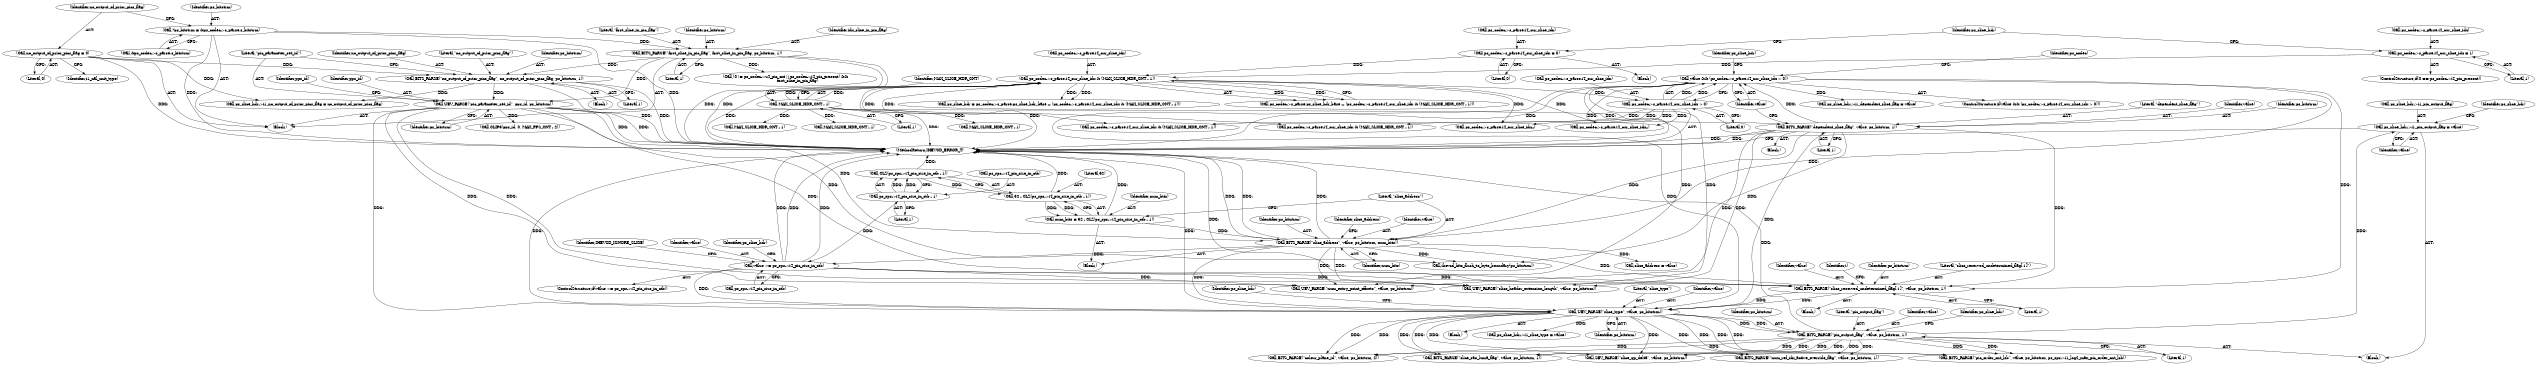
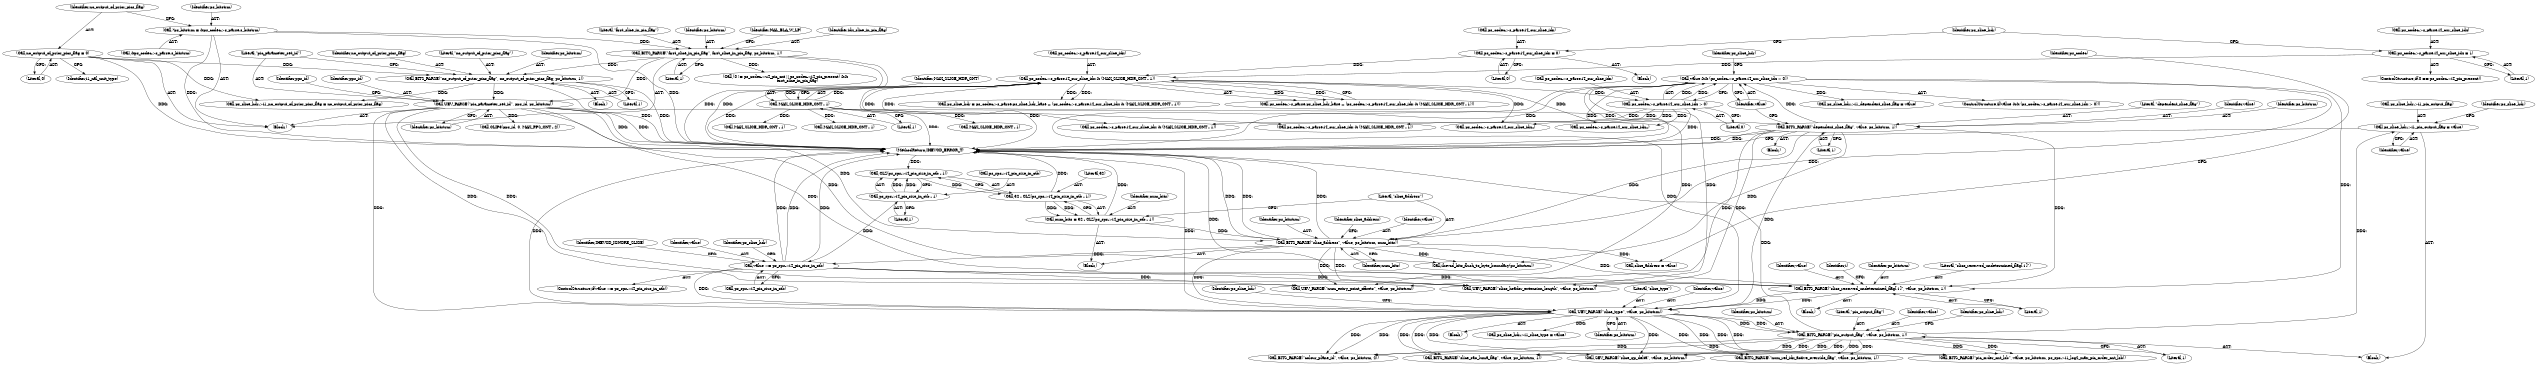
  digraph {
    n1 [label="(Call,ps_slice_hdr->i1_pic_output_flag = value)"]
    n2 [label="(Block,)"]
    n3 [label="(MethodReturn,IHEVCD_ERROR_T)"]
    n4 [label="(Identifier,value)"]
    n5 [label="(Call,BITS_PARSE(\"pic_output_flag\", value, ps_bitstrm, 1))"]
    n6 [label="(Call,BITS_PARSE(\"slice_sao_luma_flag\", value, ps_bitstrm, 1))"]
    n7 [label="(Call,BITS_PARSE(\"num_ref_idx_active_override_flag\", value, ps_bitstrm, 1))"]
    n8 [label="(Call,BITS_PARSE(\"pic_order_cnt_lsb\", value, ps_bitstrm, ps_sps->i1_log2_max_pic_order_cnt_lsb))"]
    n9 [label="(Call,SEV_PARSE(\"slice_qp_delta\", value, ps_bitstrm))"]
    n10 [label="(Literal,1)"]
    n11 [label="(Call,BITS_PARSE(\"colour_plane_id\", value, ps_bitstrm, 2))"]
    n12 [label="(Call,UEV_PARSE(\"slice_type\", value, ps_bitstrm))"]
    n13 [label="(Block,)"]
    n14 [label="(Call,ps_slice_hdr->i1_slice_type = value)"]
    n15 [label="(Identifier,ps_bitstrm)"]
    n16 [label="(Call,BITS_PARSE(\"slice_reserved_undetermined_flag[ i ]\", value, ps_bitstrm, 1))"]
    n17 [label="(Block,)"]
    n18 [label="(Literal,1)"]
    n19 [label="(Call,value >= ps_sps->i4_pic_size_in_ctb)"]
    n20 [label="(Call,UEV_PARSE(\"num_entry_point_offsets\", value, ps_bitstrm))"]
    n21 [label="(Call,UEV_PARSE(\"slice_header_extension_length\", value, ps_bitstrm))"]
    n22 [label="(Call,ps_sps->i4_pic_size_in_ctb)"]
    n23 [label="(ControlStructure,if(value >= ps_sps->i4_pic_size_in_ctb))"]
    n24 [label="(Call,BITS_PARSE(\"slice_address\", value, ps_bitstrm, num_bits))"]
    n25 [label="(Identifier,num_bits)"]
    n26 [label="(Call,ihevcd_bits_flush_to_byte_boundary(ps_bitstrm))"]
    n27 [label="(Call,slice_address = value)"]
    n28 [label="(Block,)"]
    n29 [label="(Call,value && (ps_codec->s_parse.i4_cur_slice_idx > 0))"]
    n30 [label="(Call,ps_codec->s_parse.i4_cur_slice_idx > 0)"]
    n31 [label="(Identifier,value)"]
    n32 [label="(Call,ps_slice_hdr->i1_dependent_slice_flag = value)"]
    n33 [label="(ControlStructure,if(value && (ps_codec->s_parse.i4_cur_slice_idx > 0)))"]
    n34 [label="(Call,ps_codec->s_parse.i4_cur_slice_idx & (MAX_SLICE_HDR_CNT - 1))"]
    n35 [label="(Call,ps_codec->s_parse.i4_cur_slice_idx & (MAX_SLICE_HDR_CNT - 1))"]
    n36 [label="(Call,ps_codec->s_parse.i4_cur_slice_idx--)"]
    n37 [label="(Literal,0)"]
    n38 [label="(Call,ps_codec->s_parse.i4_cur_slice_idx--)"]
    n39 [label="(Call,BITS_PARSE(\"dependent_slice_flag\", value, ps_bitstrm, 1))"]
    n40 [label="(Literal,1)"]
    n41 [label="(Block,)"]
    n42 [label="(Call,UEV_PARSE(\"pic_parameter_set_id\", pps_id, ps_bitstrm))"]
    n43 [label="(Block,)"]
    n44 [label="(Identifier,ps_bitstrm)"]
    n45 [label="(Call,CLIP3(pps_id, 0, MAX_PPS_CNT - 2))"]
    n46 [label="(Call,BITS_PARSE(\"no_output_of_prior_pics_flag\", no_output_of_prior_pics_flag, ps_bitstrm, 1))"]
    n47 [label="(Block,)"]
    n48 [label="(Call,ps_slice_hdr->i1_no_output_of_prior_pics_flag = no_output_of_prior_pics_flag)"]
    n49 [label="(Literal,1)"]
    n50 [label="(Call,no_output_of_prior_pics_flag = 0)"]
    n51 [label="(Literal,0)"]
    n52 [label="(Identifier,i1_nal_unit_type)"]
    n53 [label="(Call,BITS_PARSE(\"first_slice_in_pic_flag\", first_slice_in_pic_flag, ps_bitstrm, 1))"]
    n54 [label="(Literal,1)"]
    n55 [label="(Call,(0 != ps_codec->u4_pic_cnt || ps_codec->i4_pic_present) &&\n                    first_slice_in_pic_flag)"]
    n56 [label="(Call,*ps_bitstrm = &ps_codec->s_parse.s_bitstrm)"]
    n57 [label="(Call,&ps_codec->s_parse.s_bitstrm)"]
    n58 [label="(Call,ps_codec->s_parse.i4_cur_slice_idx & (MAX_SLICE_HDR_CNT - 1))"]
    n59 [label="(Call,MAX_SLICE_HDR_CNT - 1)"]
    n60 [label="(Call,ps_slice_hdr = ps_codec->s_parse.ps_slice_hdr_base + (ps_codec->s_parse.i4_cur_slice_idx & (MAX_SLICE_HDR_CNT - 1)))"]
    n61 [label="(Call,ps_codec->s_parse.ps_slice_hdr_base + (ps_codec->s_parse.i4_cur_slice_idx & (MAX_SLICE_HDR_CNT - 1)))"]
    n62 [label="(Call,MAX_SLICE_HDR_CNT - 1)"]
    n63 [label="(Literal,1)"]
    n64 [label="(Call,MAX_SLICE_HDR_CNT - 1)"]
    n65 [label="(Call,MAX_SLICE_HDR_CNT - 1)"]
    n66 [label="(Call,ps_codec->s_parse.i4_cur_slice_idx = 1)"]
    n67 [label="(ControlStructure,if(0 == ps_codec->i4_pic_present))"]
    n68 [label="(Literal,1)"]
    n69 [label="(Call,ps_codec->s_parse.i4_cur_slice_idx = 0)"]
    n70 [label="(Block,)"]
    n71 [label="(Literal,0)"]
    n72 [label="(Call,num_bits = 32 - CLZ(ps_sps->i4_pic_size_in_ctb - 1))"]
    n73 [label="(Call,32 - CLZ(ps_sps->i4_pic_size_in_ctb - 1))"]
    n74 [label="(Call,CLZ(ps_sps->i4_pic_size_in_ctb - 1))"]
    n75 [label="(Call,ps_sps->i4_pic_size_in_ctb - 1)"]
    n76 [label="(Literal,1)"]
    n77 [label="(Identifier,IHEVCD_IGNORE_SLICE)"]
    n78 [label="(Identifier,value)"]
    n79 [label="(Identifier,pps_id)"]
    n80 [label="(Literal,\"slice_address\")"]
    n81 [label="(Identifier,ps_codec)"]
    n82 [label="(Identifier,ps_bitstrm)"]
    n83 [label="(Identifier,ps_bitstrm)"]
    n84 [label="(Identifier,value)"]
    n85 [label="(Identifier,no_output_of_prior_pics_flag)"]
    n86 [label="(Identifier,ps_bitstrm)"]
    n87 [label="(Call,ps_codec->s_parse.i4_cur_slice_idx)"]
    n88 [label="(Identifier,ps_slice_hdr)"]
    n89 [label="(Literal,\"pic_output_flag\")"]
    n90 [label="(Call,ps_codec->s_parse.i4_cur_slice_idx)"]
    n91 [label="(Call,ps_codec->s_parse.i4_cur_slice_idx)"]
    n92 [label="(Literal,\"dependent_slice_flag\")"]
    n93 [label="(Literal,\"pic_parameter_set_id\")"]
    n94 [label="(Identifier,value)"]
    n95 [label="(Call,ps_codec->s_parse.i4_cur_slice_idx)"]
    n96 [label="(Identifier,pps_id)"]
    n97 [label="(Identifier,ps_bitstrm)"]
    n98 [label="(Identifier,value)"]
    n99 [label="(Identifier,ps_slice_hdr)"]
    n100 [label="(Call,ps_sps->i4_pic_size_in_ctb)"]
    n101 [label="(Identifier,ps_slice_hdr)"]
    n102 [label="(Identifier,ps_slice_hdr)"]
    n103 [label="(Identifier,slice_address)"]
    n104 [label="(Identifier,ps_slice_hdr)"]
    n105 [label="(Literal,\"slice_type\")"]
    n106 [label="(Identifier,i)"]
    n107 [label="(Identifier,ps_bitstrm)"]
    n108 [label="(Literal,\"no_output_of_prior_pics_flag\")"]
+   n109 [label="(Identifier,NAL_BLA_W_LP)"]
    n110 [label="(Identifier,no_output_of_prior_pics_flag)"]
    n111 [label="(Identifier,num_bits)"]
    n112 [label="(Identifier,idx_slice_in_pic_flag)"]
    n113 [label="(Identifier,ps_bitstrm)"]
    n114 [label="(Call,ps_slice_hdr->i1_pic_output_flag)"]
    n115 [label="(Identifier,value)"]
    n116 [label="(Literal,\"first_slice_in_pic_flag\")"]
    n117 [label="(Identifier,MAX_SLICE_HDR_CNT)"]
    n118 [label="(Identifier,ps_slice_hdr)"]
    n119 [label="(Identifier,value)"]
    n120 [label="(Literal,\"slice_reserved_undetermined_flag[ i ]\")"]
    n121 [label="(Literal,32)"]
    n122 [label="(Identifier,ps_bitstrm)"]
    n1 -> n2 [label="AST: "]
    n1 -> n3 [label="CFG: "]
    n1 -> n4 [label="CFG: "]
    n4 -> n1 [label="AST: "]
    n5 -> n1 [label="DDG: "]
    n5 -> n2 [label="AST: "]
    n5 -> n3 [label="DDG: "]
    n5 -> n6 [label="DDG: "]
    n5 -> n6 [label="DDG: "]
    n5 -> n7 [label="DDG: "]
    n5 -> n7 [label="DDG: "]
    n5 -> n8 [label="DDG: "]
    n5 -> n8 [label="DDG: "]
    n5 -> n9 [label="DDG: "]
    n5 -> n9 [label="DDG: "]
    n5 -> n10 [label="CFG: "]
    n5 -> n11 [label="DDG: "]
    n5 -> n11 [label="DDG: "]
    n10 -> n5 [label="AST: "]
    n12 -> n3 [label="DDG: "]
    n12 -> n3 [label="DDG: "]
    n12 -> n5 [label="DDG: "]
    n12 -> n5 [label="DDG: "]
    n12 -> n6 [label="DDG: "]
    n12 -> n6 [label="DDG: "]
    n12 -> n7 [label="DDG: "]
    n12 -> n7 [label="DDG: "]
    n12 -> n8 [label="DDG: "]
    n12 -> n8 [label="DDG: "]
    n12 -> n9 [label="DDG: "]
    n12 -> n9 [label="DDG: "]
    n12 -> n11 [label="DDG: "]
    n12 -> n11 [label="DDG: "]
    n12 -> n13 [label="AST: "]
    n12 -> n14 [label="DDG: "]
    n12 -> n15 [label="CFG: "]
    n15 -> n12 [label="AST: "]
    n16 -> n3 [label="DDG: "]
    n16 -> n12 [label="DDG: "]
    n16 -> n12 [label="DDG: "]
    n16 -> n17 [label="AST: "]
    n16 -> n18 [label="CFG: "]
    n18 -> n16 [label="AST: "]
    n19 -> n3 [label="DDG: "]
    n19 -> n3 [label="DDG: "]
    n19 -> n3 [label="DDG: "]
    n19 -> n12 [label="DDG: "]
    n19 -> n16 [label="DDG: "]
    n19 -> n20 [label="DDG: "]
    n19 -> n21 [label="DDG: "]
    n19 -> n22 [label="CFG: "]
    n19 -> n23 [label="AST: "]
    n22 -> n19 [label="AST: "]
    n24 -> n3 [label="DDG: "]
    n24 -> n3 [label="DDG: "]
    n24 -> n3 [label="DDG: "]
    n24 -> n12 [label="DDG: "]
    n24 -> n16 [label="DDG: "]
    n24 -> n19 [label="DDG: "]
    n24 -> n20 [label="DDG: "]
    n24 -> n21 [label="DDG: "]
    n24 -> n25 [label="CFG: "]
    n24 -> n26 [label="DDG: "]
    n24 -> n27 [label="DDG: "]
    n24 -> n28 [label="AST: "]
    n25 -> n24 [label="AST: "]
    n29 -> n3 [label="DDG: "]
    n29 -> n3 [label="DDG: "]
    n29 -> n12 [label="DDG: "]
    n29 -> n16 [label="DDG: "]
    n29 -> n20 [label="DDG: "]
    n29 -> n21 [label="DDG: "]
    n29 -> n24 [label="DDG: "]
    n29 -> n30 [label="CFG: "]
    n29 -> n31 [label="CFG: "]
    n29 -> n32 [label="DDG: "]
    n29 -> n33 [label="AST: "]
-   n30 -> n3 [label="AST: "]
+   n30 -> n3 [label="DDG: "]
    n30 -> n29 [label="AST: "]
    n30 -> n29 [label="DDG: "]
    n30 -> n29 [label="DDG: "]
    n30 -> n34 [label="DDG: "]
    n30 -> n35 [label="DDG: "]
    n30 -> n36 [label="DDG: "]
    n30 -> n37 [label="CFG: "]
    n30 -> n38 [label="DDG: "]
    n31 -> n29 [label="AST: "]
    n31 -> n39 [label="CFG: "]
    n37 -> n30 [label="AST: "]
    n39 -> n3 [label="DDG: "]
    n39 -> n3 [label="DDG: "]
    n39 -> n12 [label="DDG: "]
    n39 -> n16 [label="DDG: "]
    n39 -> n20 [label="DDG: "]
    n39 -> n21 [label="DDG: "]
    n39 -> n24 [label="DDG: "]
    n39 -> n26 [label="DDG: "]
    n39 -> n29 [label="DDG: "]
    n39 -> n40 [label="CFG: "]
    n39 -> n41 [label="AST: "]
    n40 -> n39 [label="AST: "]
    n42 -> n3 [label="DDG: "]
    n42 -> n3 [label="DDG: "]
    n42 -> n12 [label="DDG: "]
    n42 -> n16 [label="DDG: "]
    n42 -> n20 [label="DDG: "]
    n42 -> n21 [label="DDG: "]
    n42 -> n24 [label="DDG: "]
    n42 -> n26 [label="DDG: "]
    n42 -> n39 [label="DDG: "]
    n42 -> n43 [label="AST: "]
    n42 -> n44 [label="CFG: "]
    n42 -> n45 [label="DDG: "]
    n44 -> n42 [label="AST: "]
    n46 -> n3 [label="DDG: "]
    n46 -> n3 [label="DDG: "]
    n46 -> n42 [label="DDG: "]
    n46 -> n47 [label="AST: "]
    n46 -> n48 [label="DDG: "]
    n46 -> n49 [label="CFG: "]
    n49 -> n46 [label="AST: "]
    n50 -> n3 [label="DDG: "]
    n50 -> n43 [label="AST: "]
    n50 -> n46 [label="DDG: "]
    n50 -> n48 [label="DDG: "]
    n50 -> n51 [label="CFG: "]
    n50 -> n52 [label="CFG: "]
    n51 -> n50 [label="AST: "]
    n53 -> n3 [label="DDG: "]
    n53 -> n3 [label="DDG: "]
    n53 -> n42 [label="DDG: "]
    n53 -> n43 [label="AST: "]
    n53 -> n46 [label="DDG: "]
    n53 -> n54 [label="CFG: "]
    n53 -> n55 [label="DDG: "]
    n54 -> n53 [label="AST: "]
    n56 -> n3 [label="DDG: "]
    n56 -> n3 [label="DDG: "]
    n56 -> n43 [label="AST: "]
    n56 -> n53 [label="DDG: "]
-   n56 -> n57 [label="CFG: "]
    n57 -> n56 [label="AST: "]
    n58 -> n3 [label="DDG: "]
    n58 -> n3 [label="DDG: "]
    n58 -> n30 [label="DDG: "]
    n58 -> n34 [label="DDG: "]
    n58 -> n35 [label="DDG: "]
    n58 -> n36 [label="DDG: "]
    n58 -> n38 [label="DDG: "]
    n58 -> n59 [label="CFG: "]
    n58 -> n60 [label="DDG: "]
    n58 -> n60 [label="DDG: "]
    n58 -> n61 [label="AST: "]
    n58 -> n61 [label="DDG: "]
    n58 -> n61 [label="DDG: "]
    n59 -> n3 [label="DDG: "]
    n59 -> n58 [label="AST: "]
    n59 -> n58 [label="DDG: "]
    n59 -> n58 [label="DDG: "]
    n59 -> n62 [label="DDG: "]
    n59 -> n63 [label="CFG: "]
    n59 -> n64 [label="DDG: "]
    n59 -> n65 [label="DDG: "]
    n61 -> n58 [label="CFG: "]
    n63 -> n59 [label="AST: "]
    n66 -> n58 [label="DDG: "]
    n66 -> n67 [label="AST: "]
    n66 -> n68 [label="CFG: "]
    n68 -> n66 [label="AST: "]
    n69 -> n58 [label="DDG: "]
    n69 -> n70 [label="AST: "]
    n69 -> n71 [label="CFG: "]
    n71 -> n69 [label="AST: "]
    n72 -> n3 [label="DDG: "]
    n72 -> n24 [label="DDG: "]
    n72 -> n28 [label="AST: "]
    n72 -> n73 [label="CFG: "]
    n73 -> n3 [label="DDG: "]
    n73 -> n72 [label="AST: "]
    n73 -> n72 [label="DDG: "]
    n73 -> n72 [label="DDG: "]
    n73 -> n74 [label="CFG: "]
-   n74 -> n3 [label="DDG: "]
+   n3 -> n74 [label="DDG: "]
    n74 -> n73 [label="AST: "]
    n74 -> n73 [label="DDG: "]
    n74 -> n75 [label="CFG: "]
    n75 -> n19 [label="DDG: "]
    n75 -> n74 [label="AST: "]
    n75 -> n74 [label="DDG: "]
    n75 -> n74 [label="DDG: "]
    n75 -> n76 [label="CFG: "]
    n76 -> n75 [label="AST: "]
    n77 -> n19 [label="CFG: "]
    n78 -> n19 [label="AST: "]
    n79 -> n42 [label="CFG: "]
    n80 -> n24 [label="AST: "]
    n80 -> n72 [label="CFG: "]
-   n81 -> n29 [label="CFG: "]
+   n81 -> n27 [label="CFG: "]
    n82 -> n5 [label="AST: "]
    n83 -> n24 [label="AST: "]
    n84 -> n16 [label="AST: "]
    n85 -> n46 [label="AST: "]
    n86 -> n39 [label="AST: "]
    n87 -> n58 [label="AST: "]
    n88 -> n66 [label="CFG: "]
    n88 -> n69 [label="CFG: "]
    n89 -> n5 [label="AST: "]
    n90 -> n69 [label="AST: "]
    n91 -> n66 [label="AST: "]
    n92 -> n39 [label="AST: "]
    n93 -> n42 [label="AST: "]
    n93 -> n46 [label="CFG: "]
    n94 -> n5 [label="AST: "]
    n95 -> n30 [label="AST: "]
    n96 -> n42 [label="AST: "]
    n97 -> n56 [label="AST: "]
    n98 -> n39 [label="AST: "]
    n99 -> n29 [label="CFG: "]
    n100 -> n75 [label="AST: "]
    n101 -> n5 [label="CFG: "]
    n102 -> n12 [label="CFG: "]
    n103 -> n24 [label="CFG: "]
    n104 -> n1 [label="CFG: "]
    n105 -> n12 [label="AST: "]
    n106 -> n16 [label="CFG: "]
    n107 -> n16 [label="AST: "]
    n108 -> n46 [label="AST: "]
+   n109 -> n53 [label="CFG: "]
    n110 -> n50 [label="AST: "]
    n110 -> n56 [label="CFG: "]
    n111 -> n72 [label="AST: "]
    n112 -> n53 [label="AST: "]
    n113 -> n46 [label="AST: "]
    n114 -> n1 [label="AST: "]
    n115 -> n24 [label="AST: "]
    n116 -> n53 [label="AST: "]
    n117 -> n59 [label="AST: "]
    n118 -> n19 [label="CFG: "]
    n119 -> n12 [label="AST: "]
    n120 -> n16 [label="AST: "]
    n121 -> n73 [label="AST: "]
    n122 -> n53 [label="AST: "]
  }
